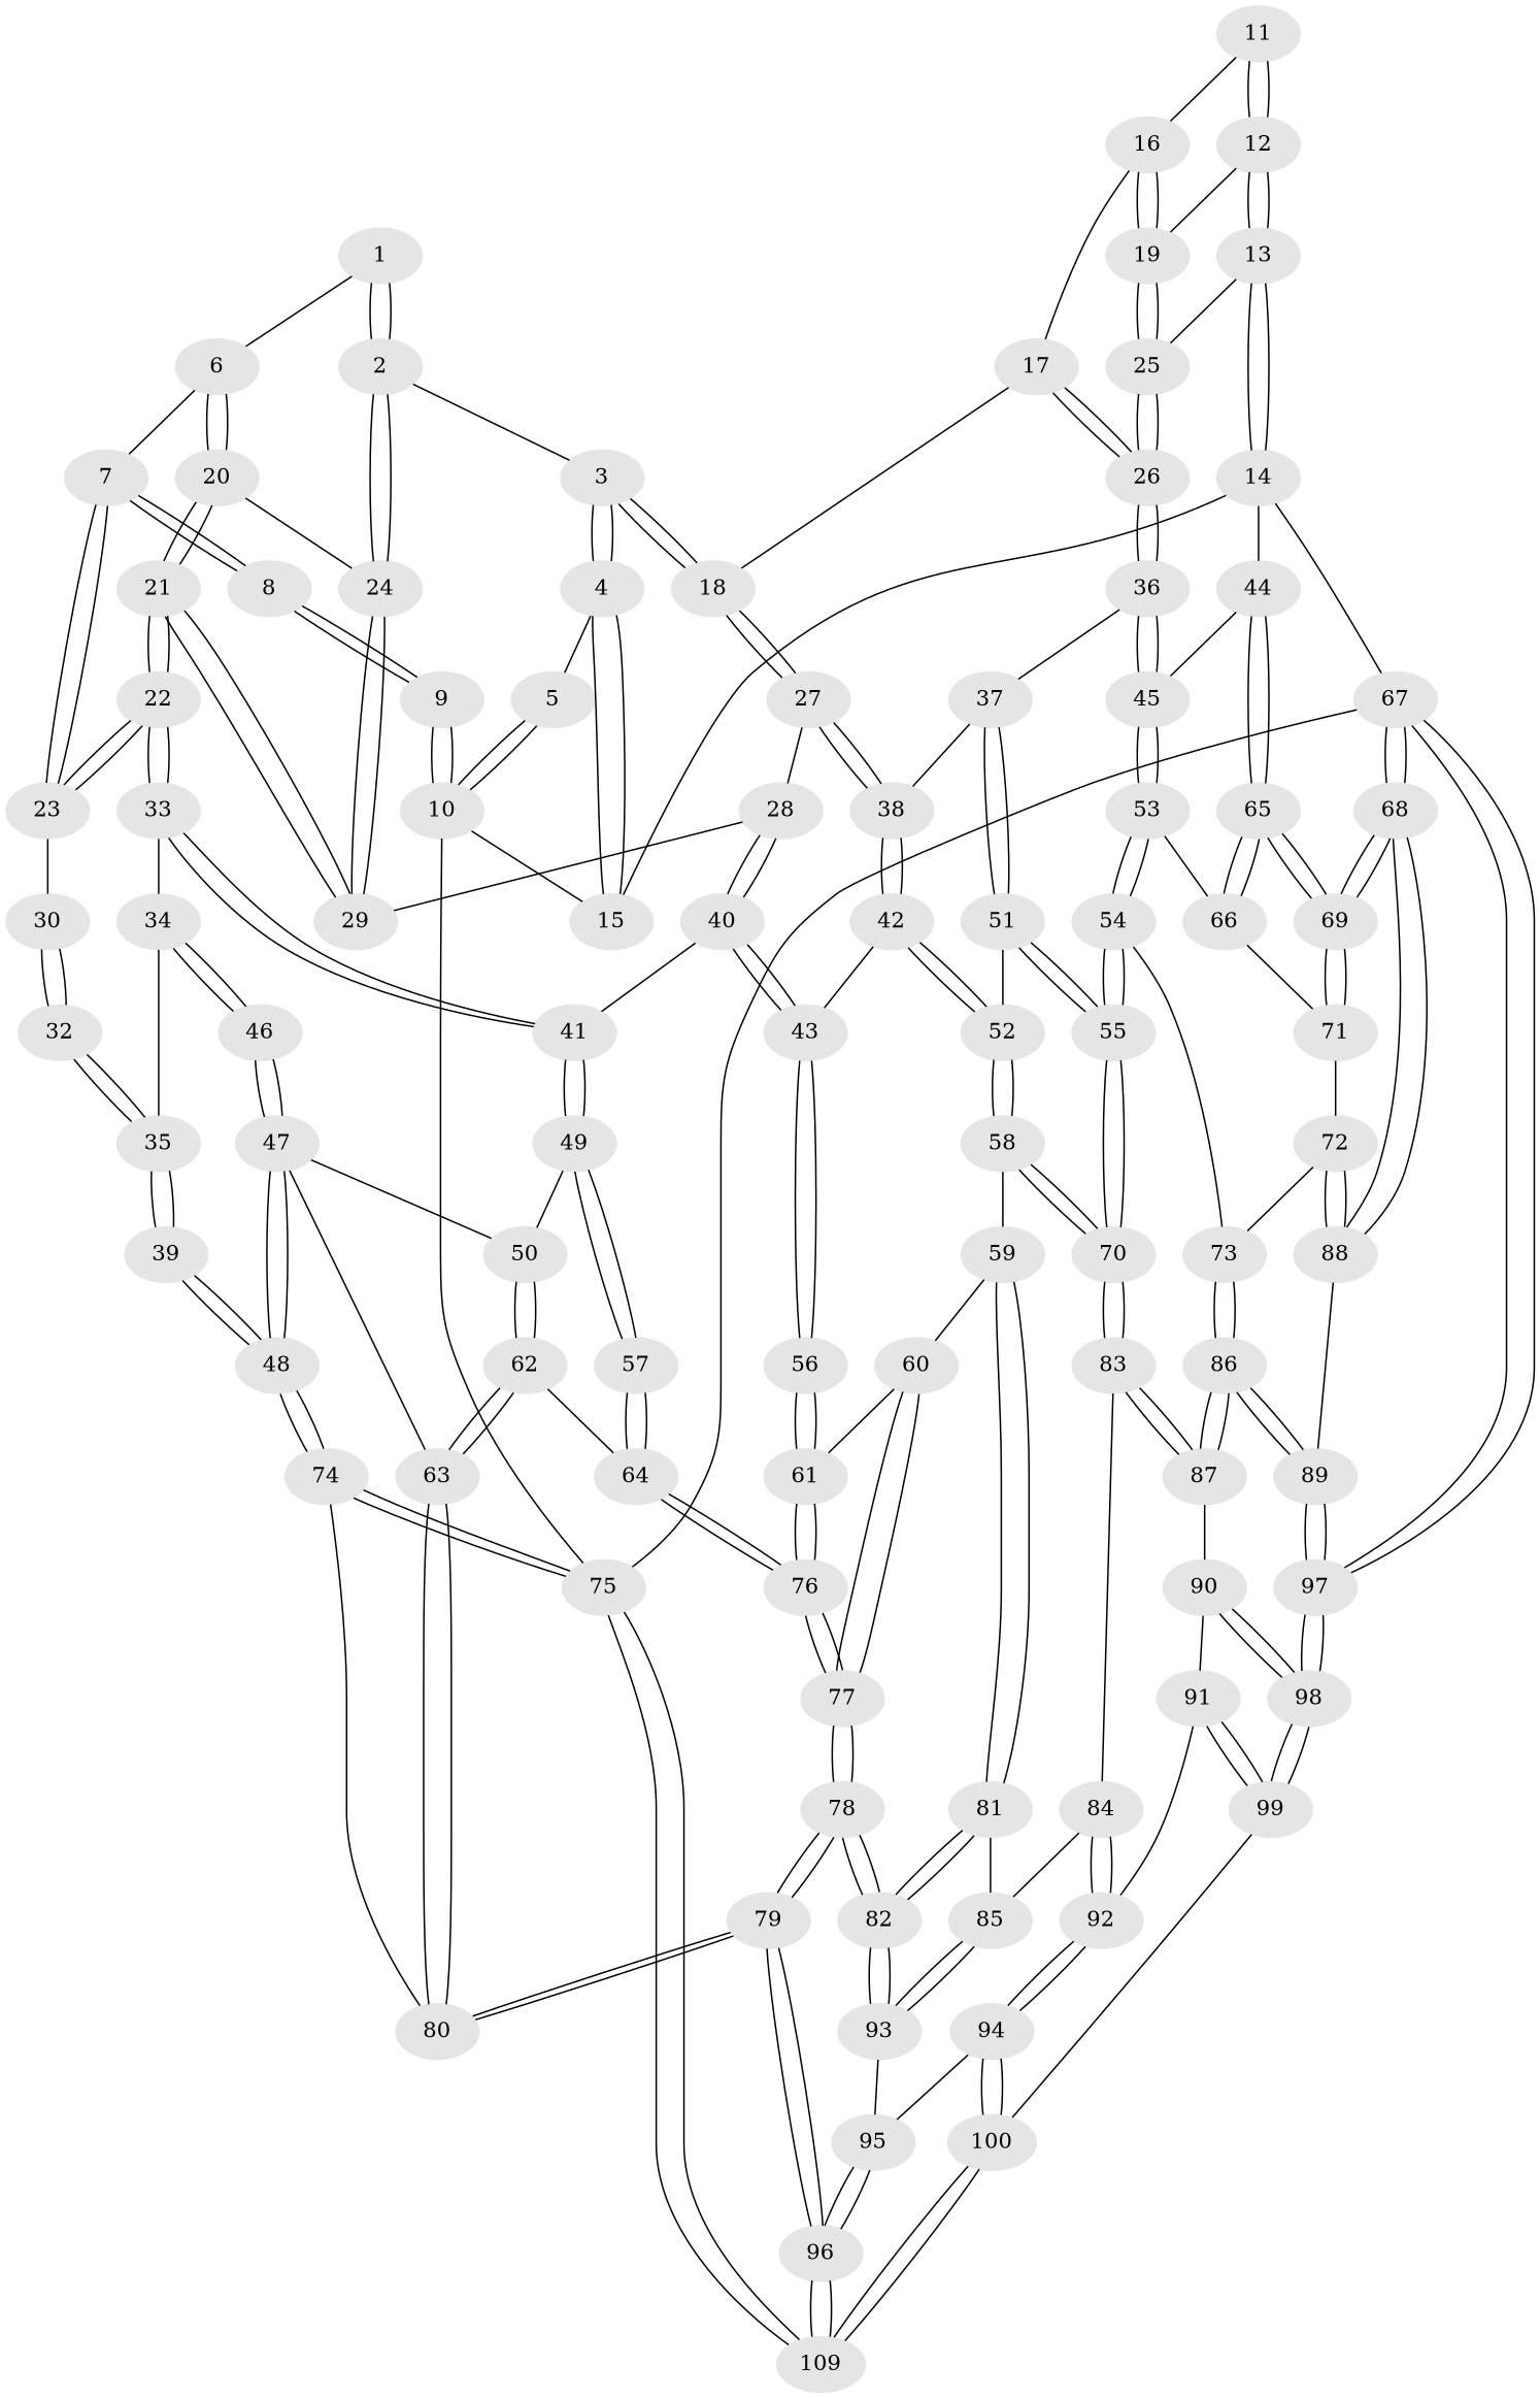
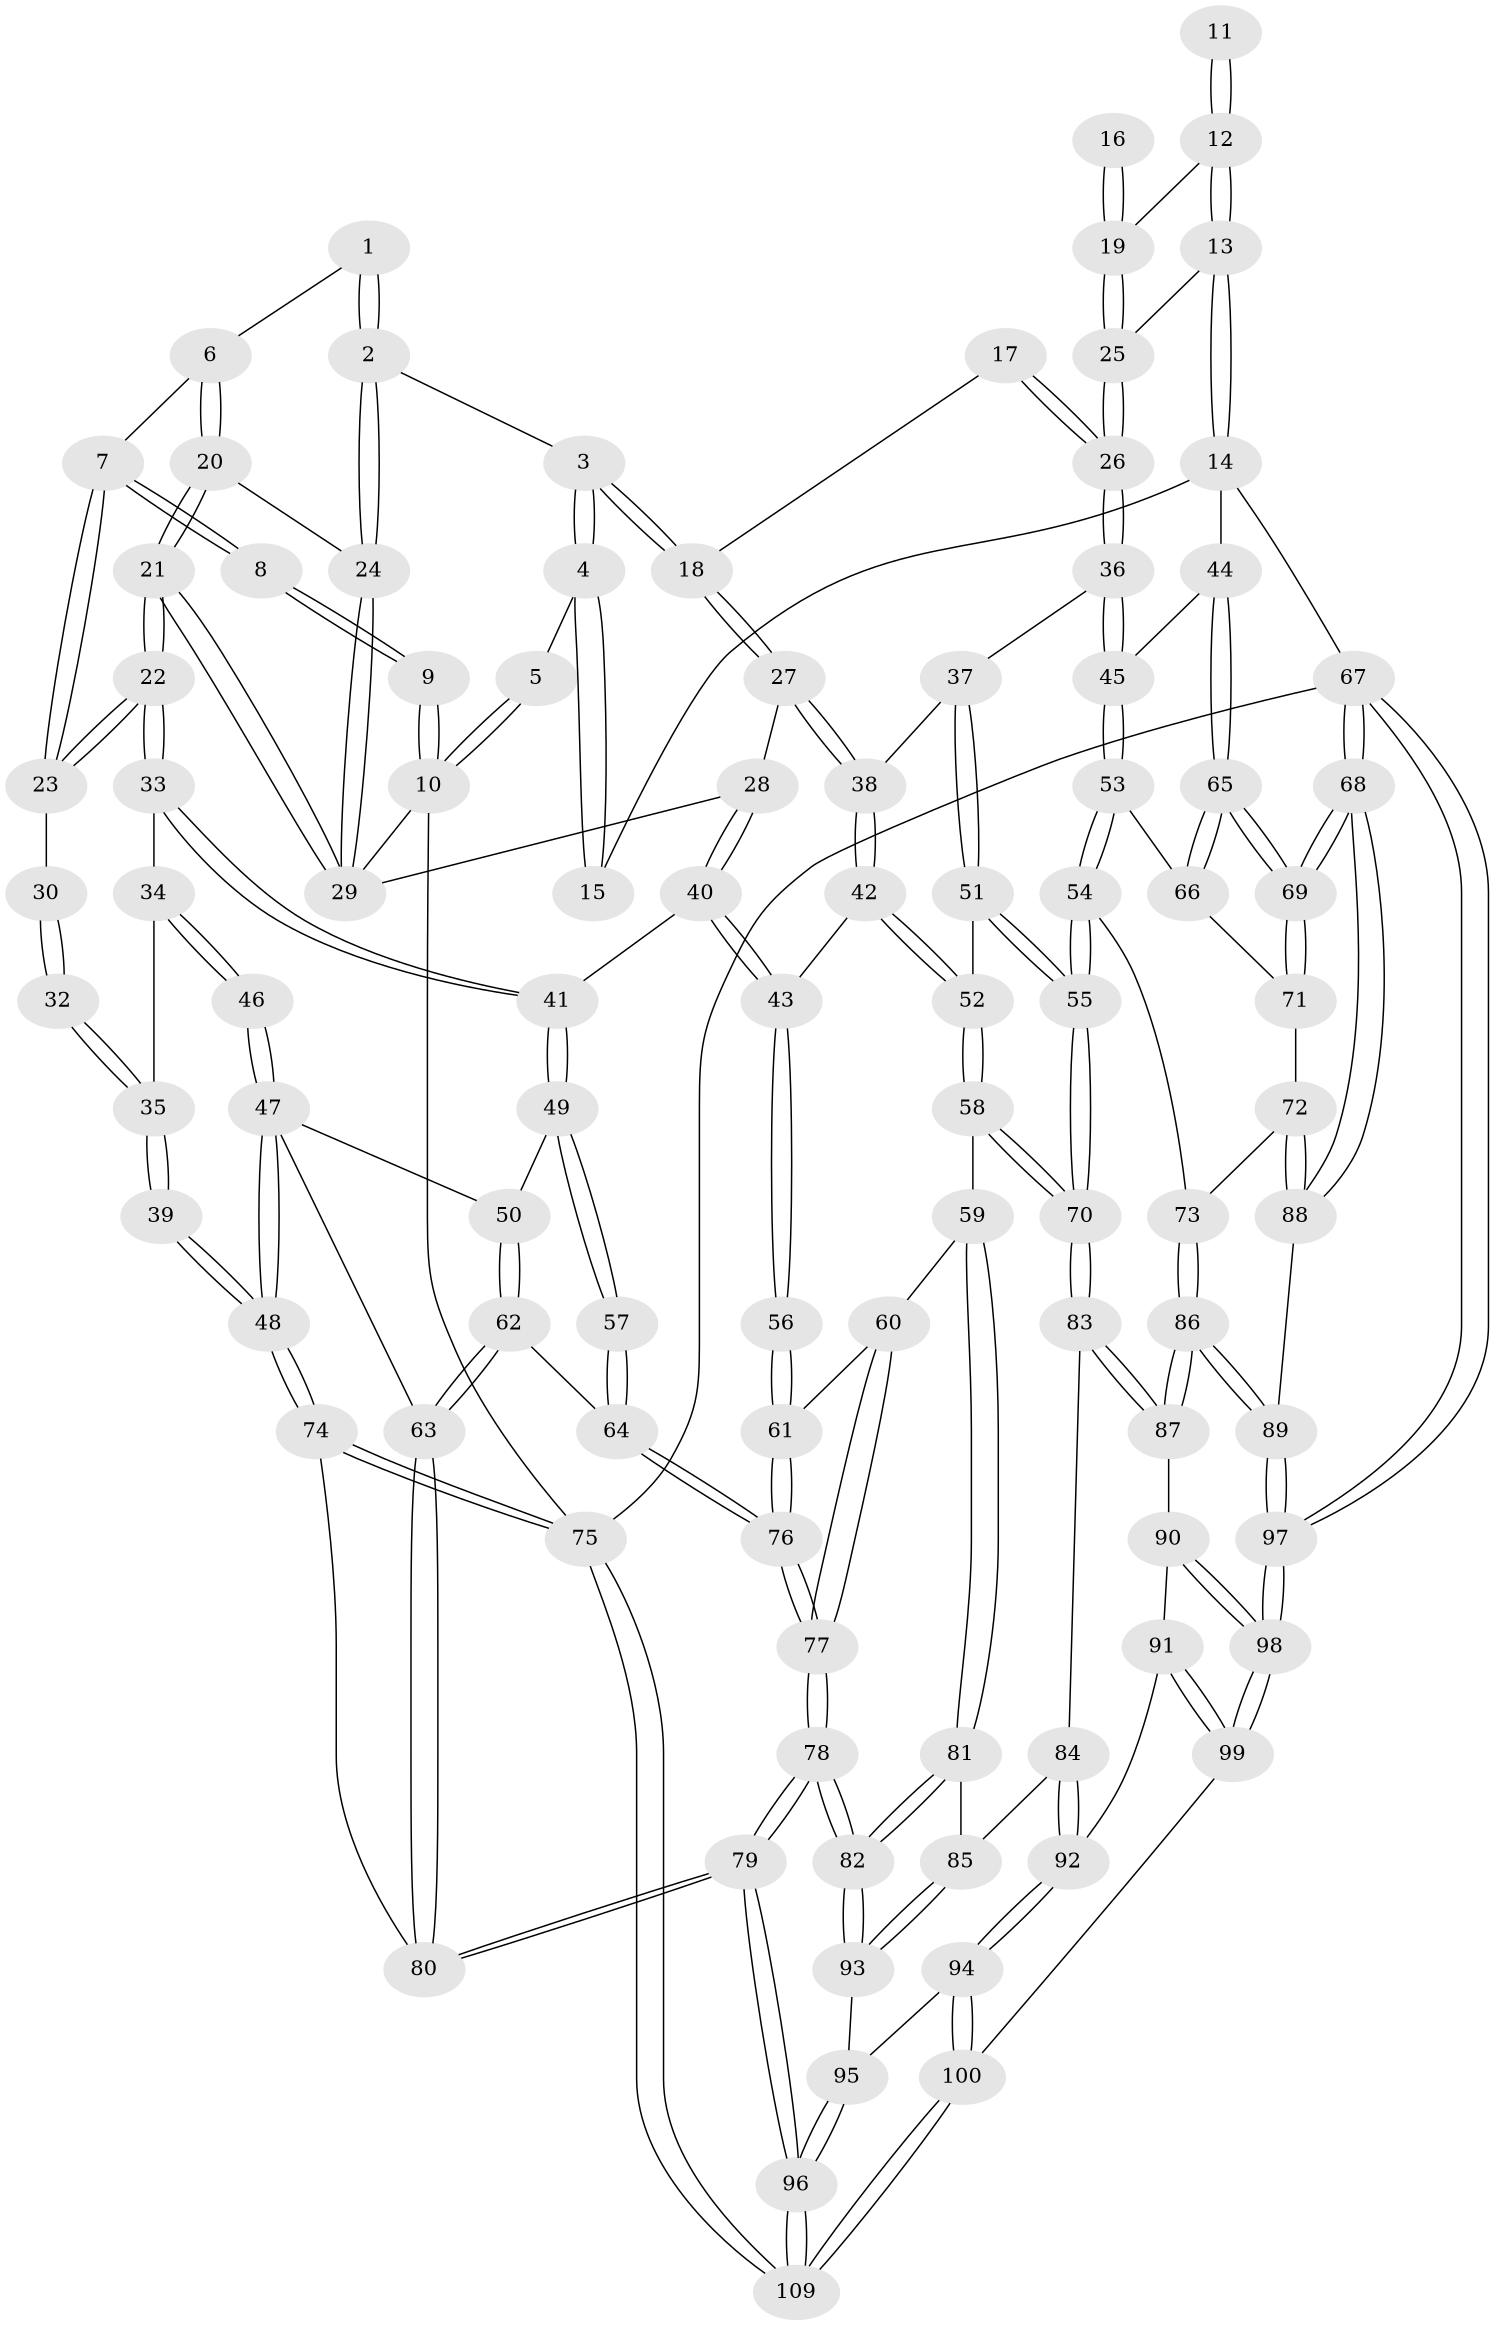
  graph {
    node [color=gray90 style=filled]
    1
    2
    6
    3
    24
    7
    20
    4
    18
    29
    5
    15
    27
    10
    75
    8
    23
    21
    9
    30
    39
    48
    n23 [label=109]
    11
    12
    16
    13
    19
    17
    14
    25
    44
    67
    26
    45
    65
    68
    97
    36
    28
    38
    22
    33
    34
    41
    32
    37
    40
    42
    43
    35
    46
    49
    47
    51
    53
    52
    55
    74
    56
    50
    57
    58
    61
    66
    69
    54
    63
    62
    80
    64
    70
    59
    73
    71
    86
    83
    76
    60
    81
    77
    82
    85
    78
    72
    88
    98
    89
    84
    87
    79
    96
    93
    95
    92
    90
    94
    91
    99
    100
    1 -- 2
    1 -- 2
    1 -- 6
    2 -- 3
    2 -- 24
    2 -- 24
    6 -- 7
    6 -- 20
    6 -- 20
    3 -- 4
    3 -- 4
    3 -- 18
    3 -- 18
    24 -- 29
    24 -- 29
    7 -- 8
    7 -- 8
    7 -- 23
    7 -- 23
    20 -- 24
    20 -- 21
    20 -- 21
    4 -- 5
    4 -- 15
    4 -- 15
    18 -- 27
    18 -- 27
    5 -- 10
    5 -- 10
    27 -- 28
    27 -- 38
    27 -- 38
-   10 -- 15
+   10 -- 29
    10 -- 75
    75 -- n23
    75 -- n23
    8 -- 9
    8 -- 9
    23 -- 30
    21 -- 29
    21 -- 29
    21 -- 22
    21 -- 22
    9 -- 10
    9 -- 10
    30 -- 32
    30 -- 32
    39 -- 48
    39 -- 48
    48 -- 74
    48 -- 74
    11 -- 12
    11 -- 12
-   11 -- 16
    12 -- 13
    12 -- 13
    12 -- 19
    16 -- 19
    16 -- 19
-   16 -- 17
    13 -- 14
    13 -- 14
    13 -- 25
    19 -- 25
    19 -- 25
    17 -- 18
    17 -- 26
    17 -- 26
    14 -- 15
    14 -- 44
    14 -- 67
    25 -- 26
    25 -- 26
    44 -- 45
    44 -- 65
    44 -- 65
    67 -- 75
    67 -- 68
    67 -- 68
    67 -- 97
    67 -- 97
    26 -- 36
    26 -- 36
    45 -- 53
    45 -- 53
    65 -- 66
    65 -- 66
    65 -- 69
    65 -- 69
    68 -- 69
    68 -- 69
    68 -- 88
    68 -- 88
    97 -- 98
    97 -- 98
    36 -- 45
    36 -- 45
    36 -- 37
    28 -- 29
    28 -- 40
    28 -- 40
    38 -- 42
    38 -- 42
    22 -- 23
    22 -- 23
    22 -- 33
    22 -- 33
    33 -- 34
    33 -- 41
    33 -- 41
    34 -- 35
    34 -- 46
    34 -- 46
    41 -- 49
    41 -- 49
    32 -- 35
    32 -- 35
    37 -- 38
    37 -- 51
    37 -- 51
    40 -- 41
    40 -- 43
    40 -- 43
    42 -- 43
    42 -- 52
    42 -- 52
    43 -- 56
    43 -- 56
    35 -- 39
    35 -- 39
    46 -- 47
    46 -- 47
    49 -- 50
    49 -- 57
    49 -- 57
    47 -- 48
    47 -- 48
    47 -- 50
    47 -- 63
    51 -- 52
    51 -- 55
    51 -- 55
    53 -- 66
    53 -- 54
    53 -- 54
    52 -- 58
    52 -- 58
    55 -- 70
    55 -- 70
    74 -- 75
    74 -- 75
    74 -- 80
    56 -- 61
    56 -- 61
    50 -- 62
    50 -- 62
    57 -- 64
    57 -- 64
    58 -- 70
    58 -- 70
    58 -- 59
    61 -- 76
    61 -- 76
    66 -- 71
    69 -- 71
    69 -- 71
    54 -- 55
    54 -- 55
    54 -- 73
    63 -- 80
    63 -- 80
    62 -- 63
    62 -- 63
    62 -- 64
    64 -- 76
    64 -- 76
    70 -- 83
    70 -- 83
    59 -- 60
    59 -- 81
    59 -- 81
    73 -- 86
    73 -- 86
    71 -- 72
    86 -- 89
    86 -- 89
    86 -- 87
    86 -- 87
    83 -- 84
    83 -- 87
    83 -- 87
    76 -- 77
    76 -- 77
    60 -- 61
    60 -- 77
    60 -- 77
    81 -- 82
    81 -- 82
    81 -- 85
    77 -- 78
    77 -- 78
    82 -- 93
    82 -- 93
    85 -- 93
    85 -- 93
    78 -- 82
    78 -- 82
    78 -- 79
    78 -- 79
    72 -- 73
    72 -- 88
    72 -- 88
    88 -- 89
    98 -- 99
    98 -- 99
    89 -- 97
    89 -- 97
    84 -- 85
    84 -- 92
    84 -- 92
    87 -- 90
    79 -- 80
    79 -- 80
    79 -- 96
    79 -- 96
    96 -- n23
    96 -- n23
    93 -- 95
    95 -- 96
    95 -- 96
    92 -- 94
    92 -- 94
    90 -- 98
    90 -- 98
    90 -- 91
    94 -- 95
    94 -- 100
    94 -- 100
    91 -- 92
    91 -- 99
    91 -- 99
    99 -- 100
    100 -- n23
    100 -- n23
  }
